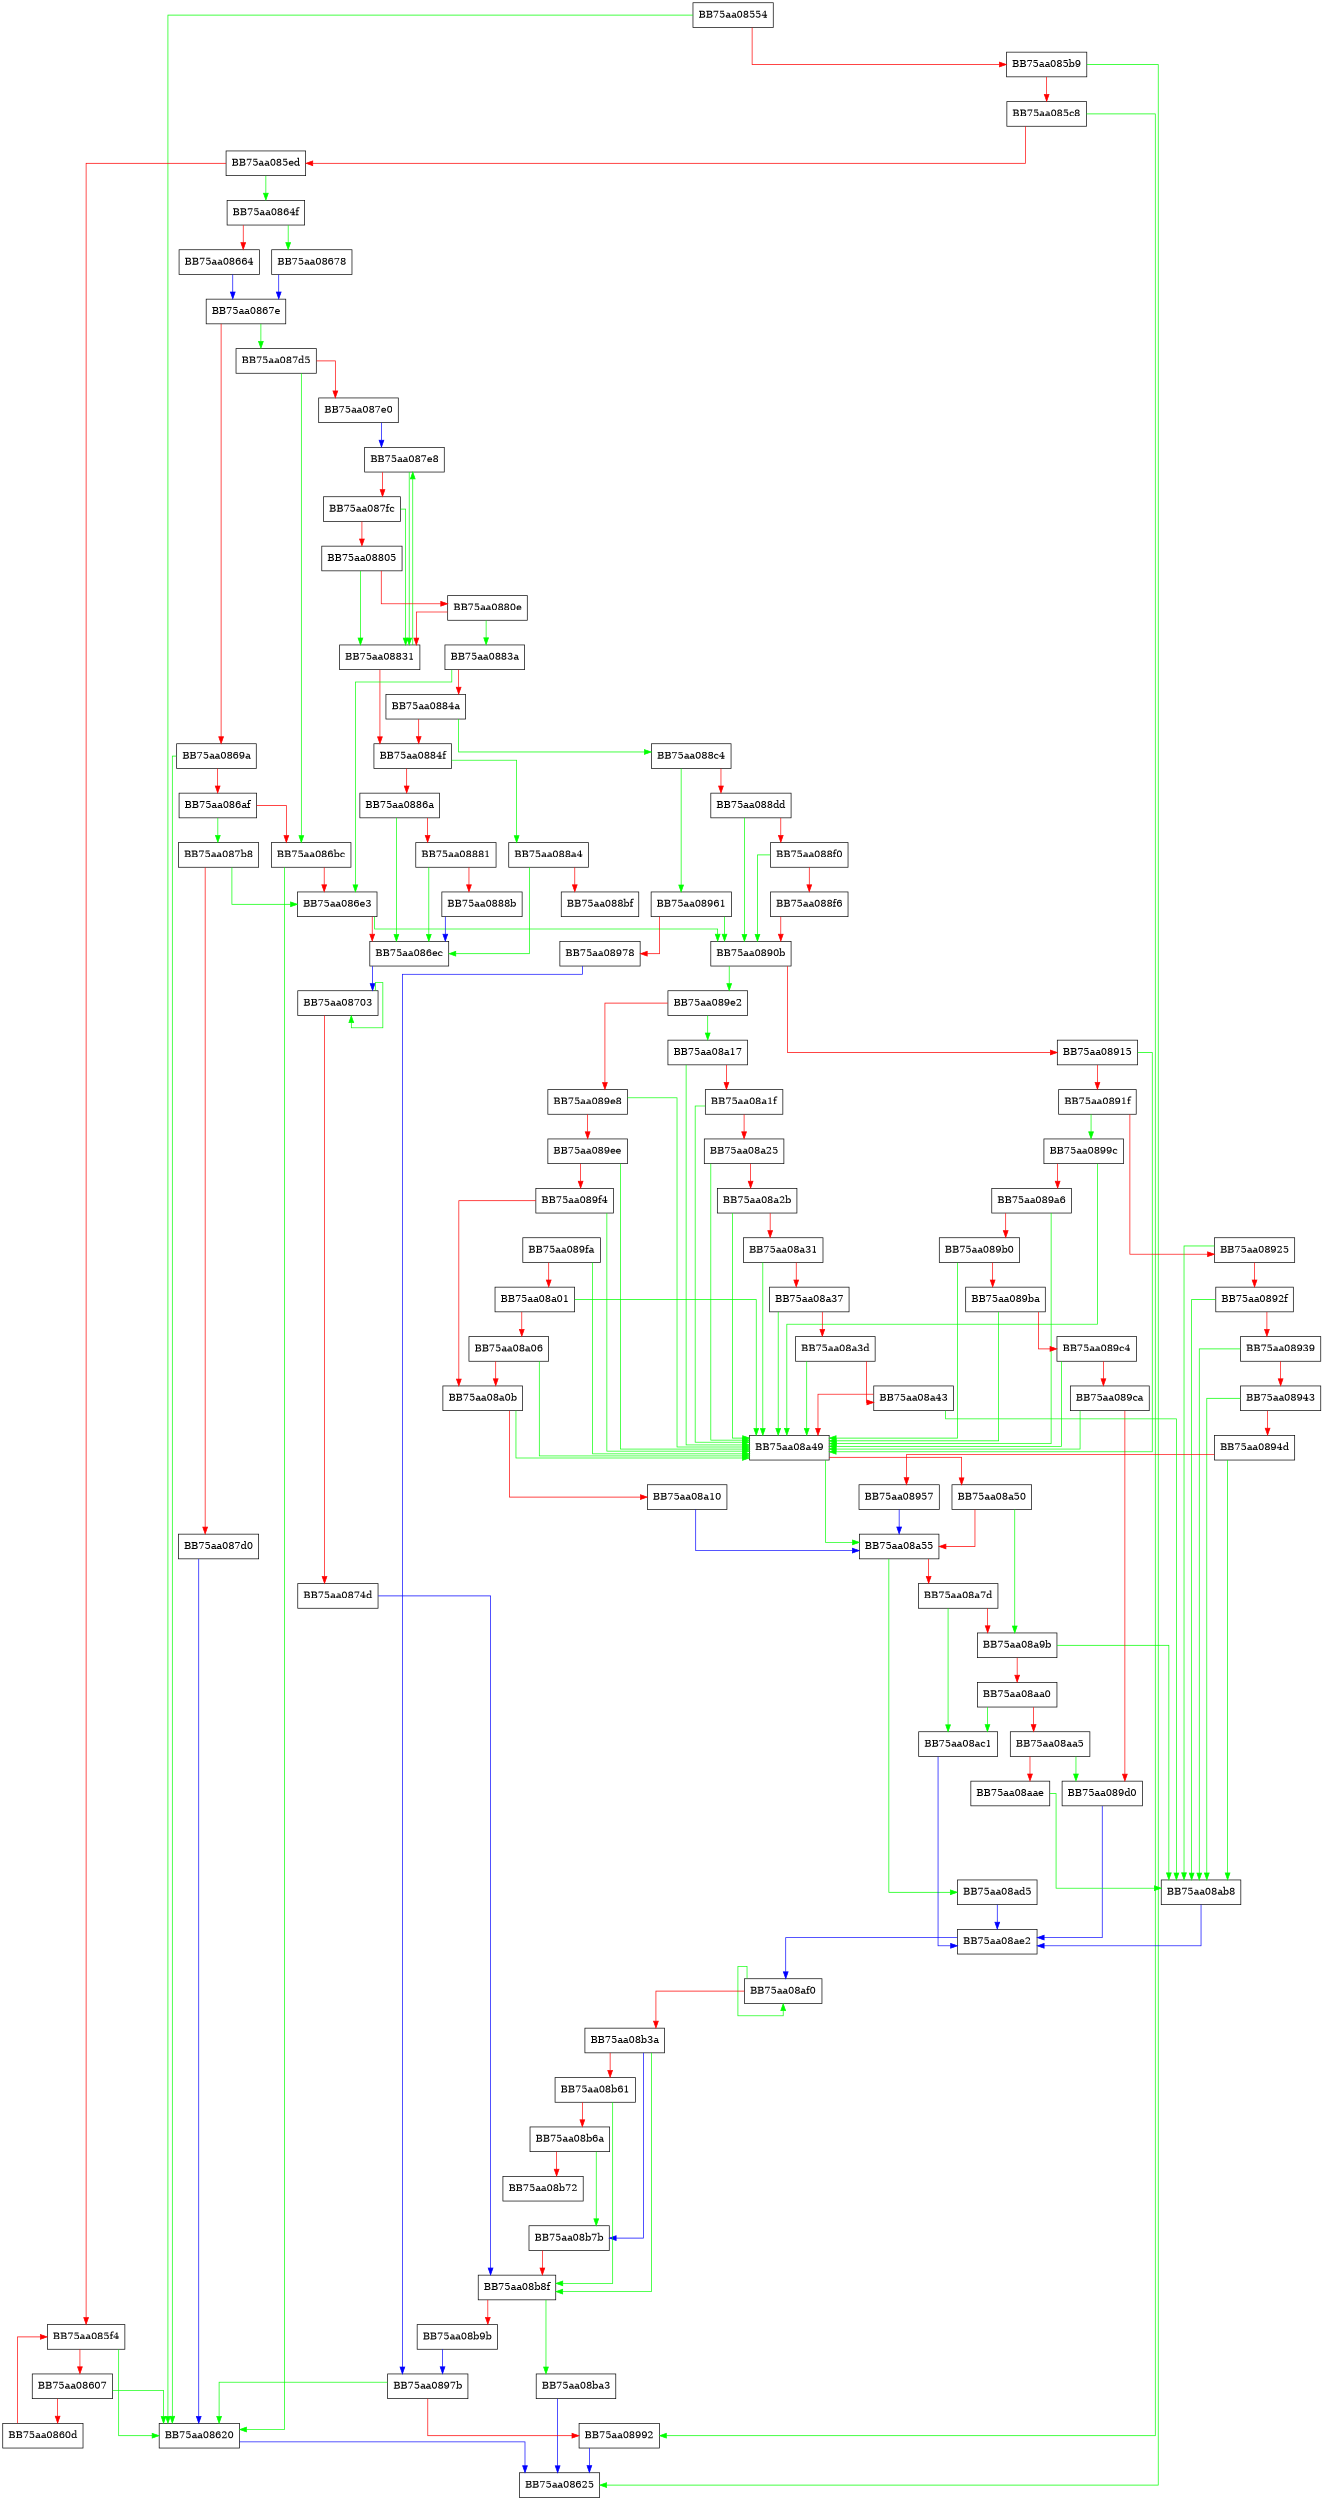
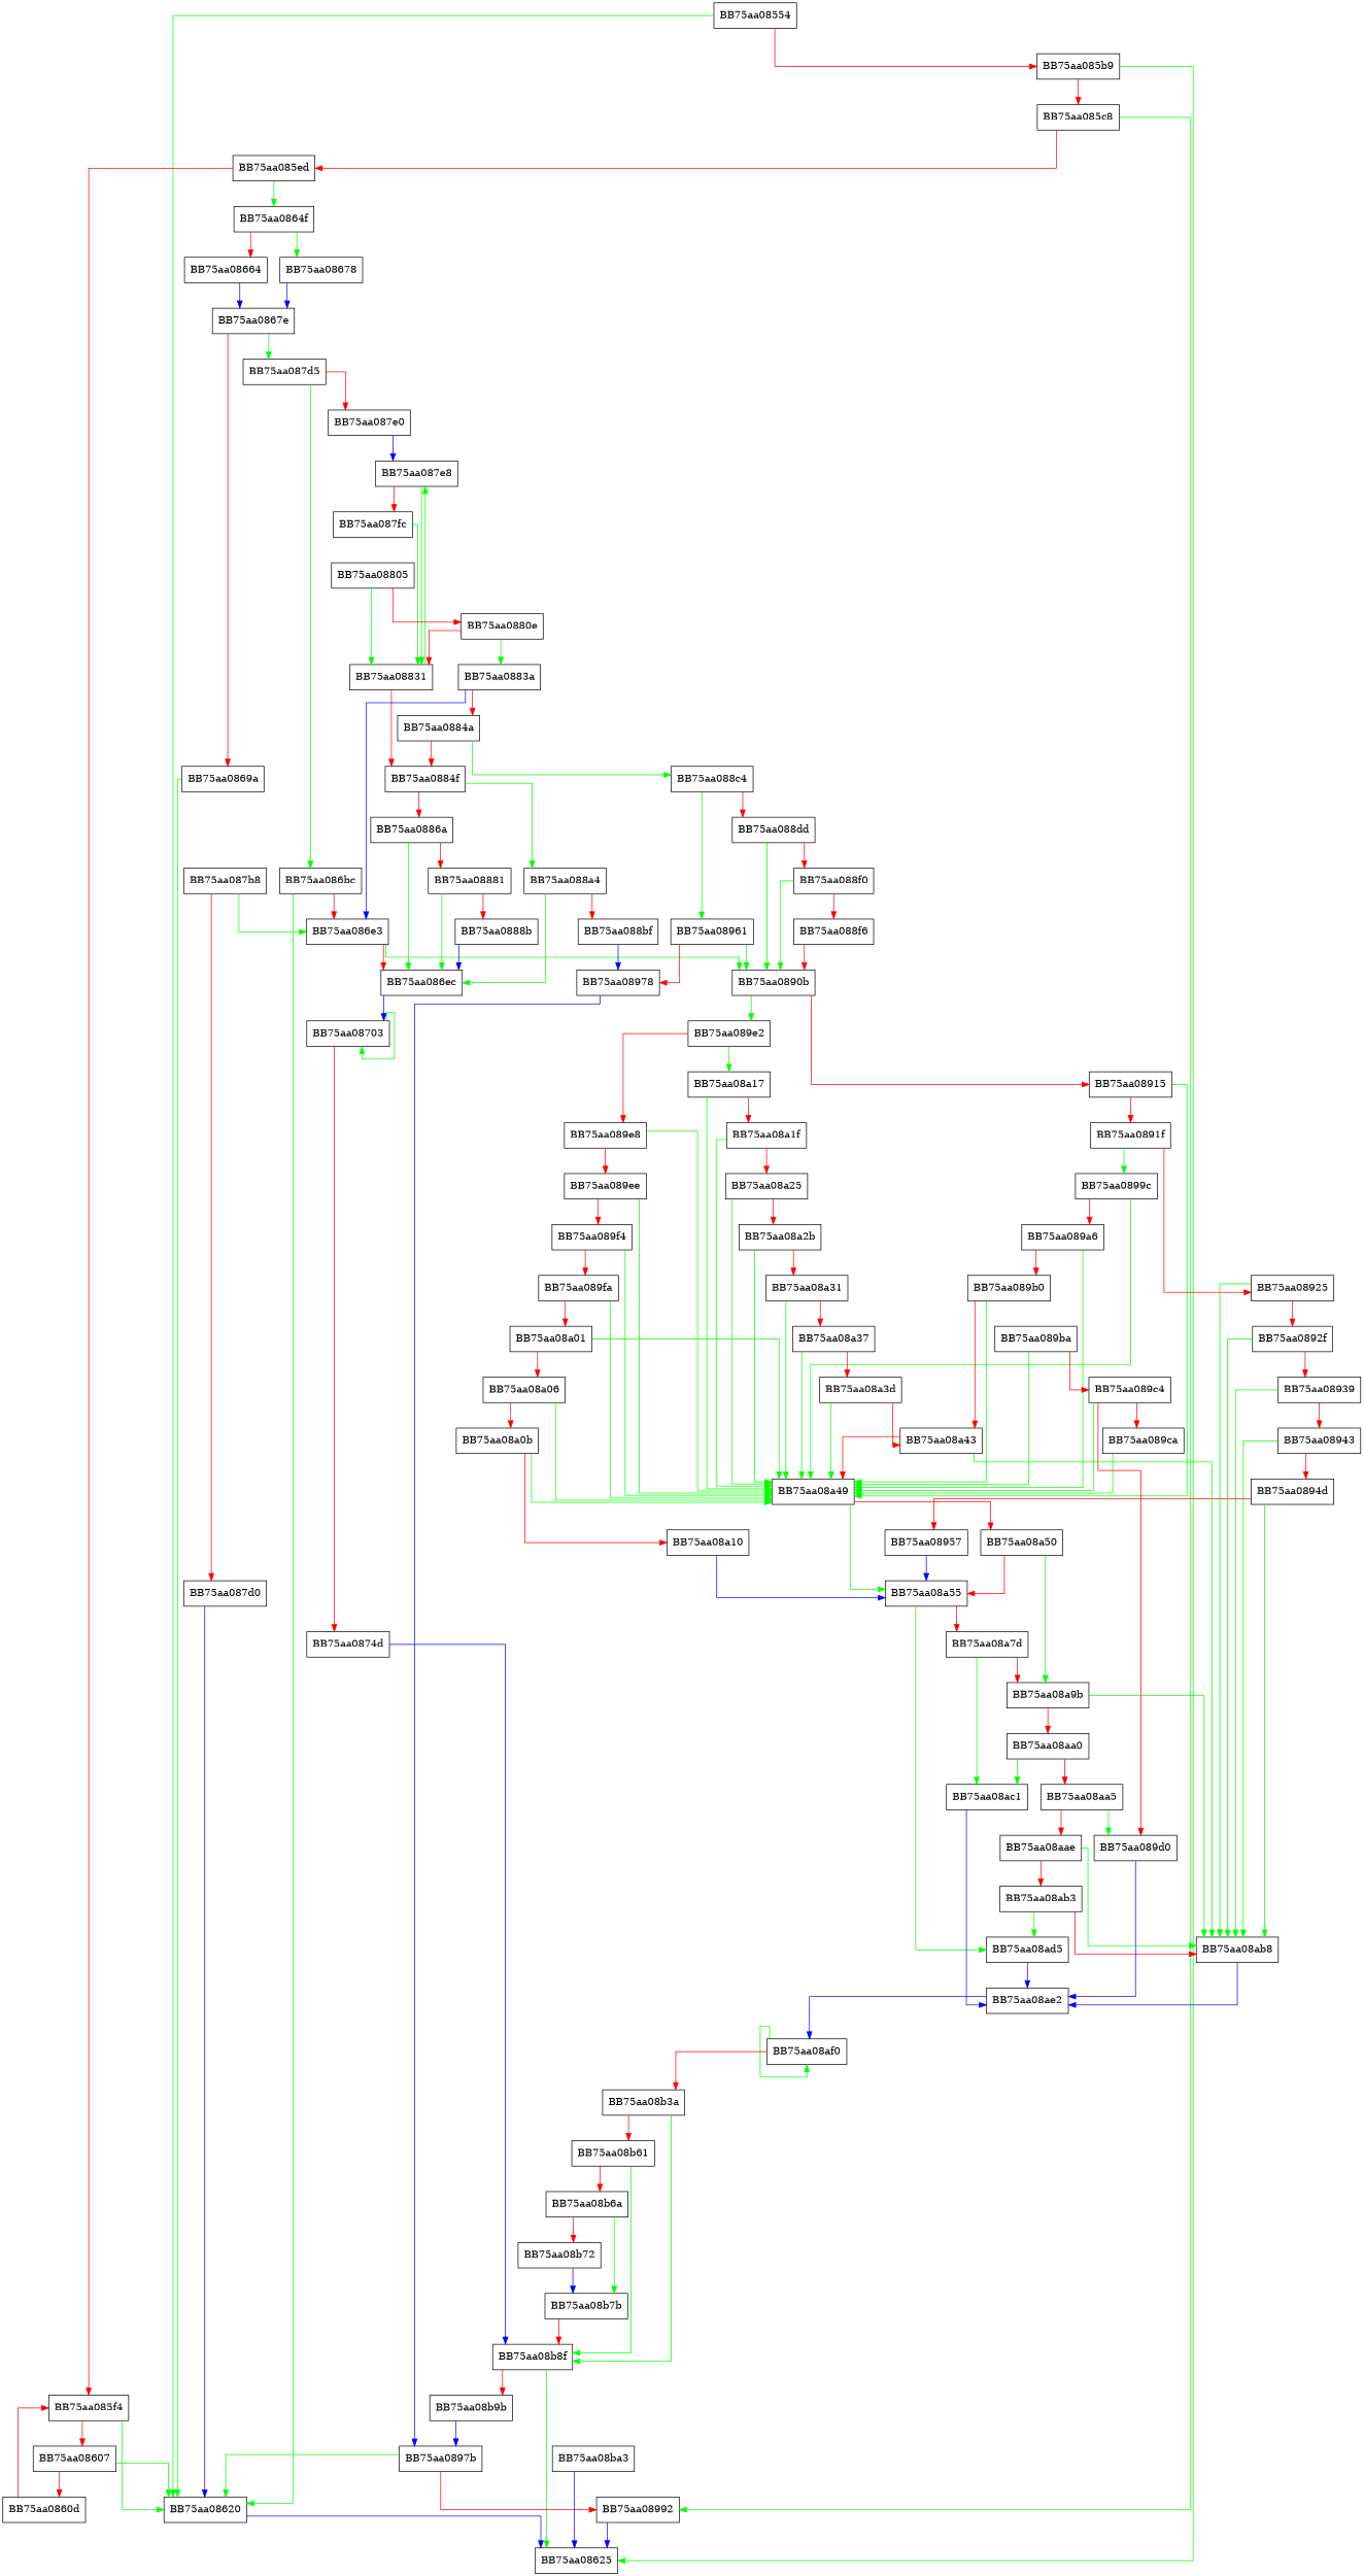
  digraph {
    splines=ortho
    node [shape=box]
    edge [color=red]
    BB75aa08554
    BB75aa08620
    BB75aa085b9
    BB75aa08625
    BB75aa085c8
    BB75aa08992
    BB75aa085ed
    BB75aa0864f
    BB75aa085f4
    BB75aa08678
    BB75aa08664
    BB75aa08607
    BB75aa0867e
    BB75aa0860d
    BB75aa087d5
    BB75aa0869a
    BB75aa087e0
    BB75aa086bc
-   BB75aa086af
    BB75aa086e3
    BB75aa0890b
    BB75aa086ec
    BB75aa087e8
    BB75aa087b8
    BB75aa087d0
    BB75aa089e2
    BB75aa08915
    BB75aa08703
    BB75aa08a17
    BB75aa089e8
    BB75aa08a49
    BB75aa0891f
    BB75aa0874d
    BB75aa08b8f
    BB75aa08ba3
    BB75aa08b9b
    BB75aa0897b
    BB75aa08831
    BB75aa087fc
    BB75aa0884f
    BB75aa08805
    BB75aa0883a
    BB75aa0884a
    BB75aa0880e
    BB75aa088c4
    BB75aa08961
    BB75aa088dd
    BB75aa088a4
    BB75aa0886a
    BB75aa08978
    BB75aa088f0
    BB75aa088bf
    BB75aa08881
    BB75aa0888b
    BB75aa088f6
    BB75aa08a1f
    BB75aa089ee
    BB75aa08a55
    BB75aa08a50
    BB75aa0899c
    BB75aa08925
    BB75aa08ad5
    BB75aa08a7d
    BB75aa08a9b
    BB75aa089a6
    BB75aa08ab8
    BB75aa0892f
    BB75aa089b0
    BB75aa08ae2
    BB75aa08939
    BB75aa08af0
    BB75aa08943
    BB75aa0894d
    BB75aa08957
    BB75aa08ac1
    BB75aa089ba
    BB75aa089c4
    BB75aa089ca
    BB75aa089d0
    BB75aa08b3a
    BB75aa08a25
    BB75aa089f4
    BB75aa089fa
    BB75aa08a01
    BB75aa08a06
    BB75aa08a0b
    BB75aa08a10
    BB75aa08a2b
    BB75aa08a31
    BB75aa08a37
    BB75aa08a3d
    BB75aa08a43
    BB75aa08aa0
    BB75aa08aa5
    BB75aa08aae
+   BB75aa08ab3
    BB75aa08b61
    BB75aa08b6a
    BB75aa08b7b
    BB75aa08b72
    BB75aa08554 -> BB75aa08620 [color=green]
    BB75aa08554 -> BB75aa085b9
    BB75aa08620 -> BB75aa08625 [color=blue]
    BB75aa085b9 -> BB75aa08625 [color=green]
    BB75aa085b9 -> BB75aa085c8
    BB75aa085c8 -> BB75aa08992 [color=green]
    BB75aa085c8 -> BB75aa085ed
    BB75aa08992 -> BB75aa08625 [color=blue]
    BB75aa085ed -> BB75aa0864f [color=green]
    BB75aa085ed -> BB75aa085f4
    BB75aa0864f -> BB75aa08678 [color=green]
    BB75aa0864f -> BB75aa08664
    BB75aa085f4 -> BB75aa08620 [color=green]
    BB75aa085f4 -> BB75aa08607
    BB75aa08678 -> BB75aa0867e [color=blue]
    BB75aa08664 -> BB75aa0867e [color=blue]
    BB75aa08607 -> BB75aa08620 [color=green]
    BB75aa08607 -> BB75aa0860d
    BB75aa0867e -> BB75aa087d5 [color=green]
    BB75aa0867e -> BB75aa0869a
    BB75aa0860d -> BB75aa085f4
    BB75aa087d5 -> BB75aa087e0
    BB75aa087d5 -> BB75aa086bc [color=green]
    BB75aa0869a -> BB75aa08620 [color=green]
-   BB75aa0869a -> BB75aa086af
    BB75aa087e0 -> BB75aa087e8 [color=blue]
    BB75aa086bc -> BB75aa08620 [color=green]
    BB75aa086bc -> BB75aa086e3
-   BB75aa086af -> BB75aa086bc
-   BB75aa086af -> BB75aa087b8 [color=green]
    BB75aa086e3 -> BB75aa0890b [color=green]
    BB75aa086e3 -> BB75aa086ec
    BB75aa0890b -> BB75aa089e2 [color=green]
    BB75aa0890b -> BB75aa08915
    BB75aa086ec -> BB75aa08703 [color=blue]
    BB75aa087e8 -> BB75aa08831 [color=green]
    BB75aa087e8 -> BB75aa087fc
    BB75aa087b8 -> BB75aa086e3 [color=green]
    BB75aa087b8 -> BB75aa087d0
    BB75aa087d0 -> BB75aa08620 [color=blue]
    BB75aa089e2 -> BB75aa08a17 [color=green]
    BB75aa089e2 -> BB75aa089e8
    BB75aa08915 -> BB75aa08a49 [color=green]
    BB75aa08915 -> BB75aa0891f
    BB75aa08703 -> BB75aa08703 [color=green]
    BB75aa08703 -> BB75aa0874d
    BB75aa08a17 -> BB75aa08a49 [color=green]
    BB75aa08a17 -> BB75aa08a1f
    BB75aa089e8 -> BB75aa08a49 [color=green]
    BB75aa089e8 -> BB75aa089ee
    BB75aa08a49 -> BB75aa08a55 [color=green]
    BB75aa08a49 -> BB75aa08a50
    BB75aa0891f -> BB75aa0899c [color=green]
    BB75aa0891f -> BB75aa08925
    BB75aa0874d -> BB75aa08b8f [color=blue]
-   BB75aa08b8f -> BB75aa08ba3 [color=green]
+   BB75aa08b8f -> BB75aa08625 [color=green]
    BB75aa08b8f -> BB75aa08b9b
    BB75aa08ba3 -> BB75aa08625 [color=blue]
    BB75aa08b9b -> BB75aa0897b [color=blue]
    BB75aa0897b -> BB75aa08620 [color=green]
    BB75aa0897b -> BB75aa08992
    BB75aa08831 -> BB75aa087e8 [color=green]
    BB75aa08831 -> BB75aa0884f
    BB75aa087fc -> BB75aa08831 [color=green]
-   BB75aa087fc -> BB75aa08805
    BB75aa0884f -> BB75aa088a4 [color=green]
    BB75aa0884f -> BB75aa0886a
    BB75aa08805 -> BB75aa08831 [color=green]
    BB75aa08805 -> BB75aa0880e
-   BB75aa0883a -> BB75aa086e3 [color=green]
+   BB75aa0883a -> BB75aa086e3 [color=blue]
    BB75aa0883a -> BB75aa0884a
    BB75aa0884a -> BB75aa0884f
    BB75aa0884a -> BB75aa088c4 [color=green]
    BB75aa0880e -> BB75aa08831
    BB75aa0880e -> BB75aa0883a [color=green]
    BB75aa088c4 -> BB75aa08961 [color=green]
    BB75aa088c4 -> BB75aa088dd
    BB75aa08961 -> BB75aa0890b [color=green]
    BB75aa08961 -> BB75aa08978
    BB75aa088dd -> BB75aa0890b [color=green]
    BB75aa088dd -> BB75aa088f0
    BB75aa088a4 -> BB75aa086ec [color=green]
    BB75aa088a4 -> BB75aa088bf
    BB75aa0886a -> BB75aa086ec [color=green]
    BB75aa0886a -> BB75aa08881
    BB75aa08978 -> BB75aa0897b [color=blue]
    BB75aa088f0 -> BB75aa0890b [color=green]
    BB75aa088f0 -> BB75aa088f6
+   BB75aa088bf -> BB75aa08978 [color=blue]
    BB75aa08881 -> BB75aa086ec [color=green]
    BB75aa08881 -> BB75aa0888b
    BB75aa0888b -> BB75aa086ec [color=blue]
    BB75aa088f6 -> BB75aa0890b
    BB75aa08a1f -> BB75aa08a49 [color=green]
    BB75aa08a1f -> BB75aa08a25
    BB75aa089ee -> BB75aa08a49 [color=green]
    BB75aa089ee -> BB75aa089f4
    BB75aa08a55 -> BB75aa08ad5 [color=green]
    BB75aa08a55 -> BB75aa08a7d
    BB75aa08a50 -> BB75aa08a55
    BB75aa08a50 -> BB75aa08a9b [color=green]
    BB75aa0899c -> BB75aa08a49 [color=green]
    BB75aa0899c -> BB75aa089a6
    BB75aa08925 -> BB75aa08ab8 [color=green]
    BB75aa08925 -> BB75aa0892f
    BB75aa08ad5 -> BB75aa08ae2 [color=blue]
    BB75aa08a7d -> BB75aa08a9b
    BB75aa08a7d -> BB75aa08ac1 [color=green]
    BB75aa08a9b -> BB75aa08ab8 [color=green]
    BB75aa08a9b -> BB75aa08aa0
    BB75aa089a6 -> BB75aa08a49 [color=green]
    BB75aa089a6 -> BB75aa089b0
    BB75aa08ab8 -> BB75aa08ae2 [color=blue]
    BB75aa0892f -> BB75aa08ab8 [color=green]
    BB75aa0892f -> BB75aa08939
    BB75aa089b0 -> BB75aa08a49 [color=green]
-   BB75aa089b0 -> BB75aa089ba
+   BB75aa089b0 -> BB75aa08a43
    BB75aa08ae2 -> BB75aa08af0 [color=blue]
    BB75aa08939 -> BB75aa08ab8 [color=green]
    BB75aa08939 -> BB75aa08943
    BB75aa08af0 -> BB75aa08af0 [color=green]
    BB75aa08af0 -> BB75aa08b3a
    BB75aa08943 -> BB75aa08ab8 [color=green]
    BB75aa08943 -> BB75aa0894d
    BB75aa0894d -> BB75aa08ab8 [color=green]
    BB75aa0894d -> BB75aa08957
    BB75aa08957 -> BB75aa08a55 [color=blue]
    BB75aa08ac1 -> BB75aa08ae2 [color=blue]
    BB75aa089ba -> BB75aa08a49 [color=green]
    BB75aa089ba -> BB75aa089c4
    BB75aa089c4 -> BB75aa08a49 [color=green]
    BB75aa089c4 -> BB75aa089ca
    BB75aa089ca -> BB75aa08a49 [color=green]
-   BB75aa089ca -> BB75aa089d0
+   BB75aa089c4 -> BB75aa089d0
    BB75aa089d0 -> BB75aa08ae2 [color=blue]
    BB75aa08b3a -> BB75aa08b8f [color=green]
    BB75aa08b3a -> BB75aa08b61
    BB75aa08a25 -> BB75aa08a49 [color=green]
    BB75aa08a25 -> BB75aa08a2b
    BB75aa089f4 -> BB75aa08a49 [color=green]
-   BB75aa089f4 -> BB75aa08a0b
+   BB75aa089f4 -> BB75aa089fa
    BB75aa089fa -> BB75aa08a49 [color=green]
    BB75aa089fa -> BB75aa08a01
    BB75aa08a01 -> BB75aa08a49 [color=green]
    BB75aa08a01 -> BB75aa08a06
    BB75aa08a06 -> BB75aa08a49 [color=green]
    BB75aa08a06 -> BB75aa08a0b
    BB75aa08a0b -> BB75aa08a49 [color=green]
    BB75aa08a0b -> BB75aa08a10
    BB75aa08a10 -> BB75aa08a55 [color=blue]
    BB75aa08a2b -> BB75aa08a49 [color=green]
    BB75aa08a2b -> BB75aa08a31
    BB75aa08a31 -> BB75aa08a49 [color=green]
    BB75aa08a31 -> BB75aa08a37
    BB75aa08a37 -> BB75aa08a49 [color=green]
    BB75aa08a37 -> BB75aa08a3d
    BB75aa08a3d -> BB75aa08a49 [color=green]
    BB75aa08a3d -> BB75aa08a43
    BB75aa08a43 -> BB75aa08a49
    BB75aa08a43 -> BB75aa08ab8 [color=green]
    BB75aa08aa0 -> BB75aa08ac1 [color=green]
    BB75aa08aa0 -> BB75aa08aa5
    BB75aa08aa5 -> BB75aa089d0 [color=green]
    BB75aa08aa5 -> BB75aa08aae
    BB75aa08aae -> BB75aa08ab8 [color=green]
+   BB75aa08aae -> BB75aa08ab3
+   BB75aa08ab3 -> BB75aa08ad5 [color=green]
+   BB75aa08ab3 -> BB75aa08ab8
    BB75aa08b61 -> BB75aa08b8f [color=green]
    BB75aa08b61 -> BB75aa08b6a
    BB75aa08b6a -> BB75aa08b7b [color=green]
    BB75aa08b6a -> BB75aa08b72
    BB75aa08b7b -> BB75aa08b8f
-   BB75aa08b3a -> BB75aa08b7b [color=blue]
+   BB75aa08b72 -> BB75aa08b7b [color=blue]
  }
